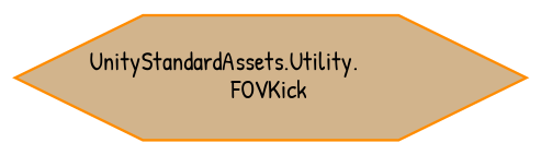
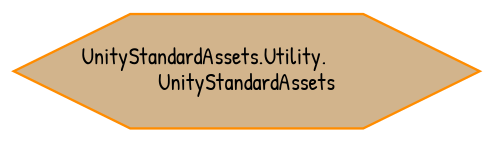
  digraph {
    rankdir=LR
    fontname="Patrick Hand"
-   n1 [color=darkorange fillcolor=tan fontname="Patrick Hand" fontsize=10 height=0.2 label="UnityStandardAssets.Utility.\lFOVKick" shape=hexagon style=filled width=0.4]
+   n1 [color=darkorange fillcolor=tan fontname="Patrick Hand" fontsize=10 height=0.2 label="UnityStandardAssets.Utility.\lUnityStandardAssets" shape=hexagon style=filled width=0.4]
  }
